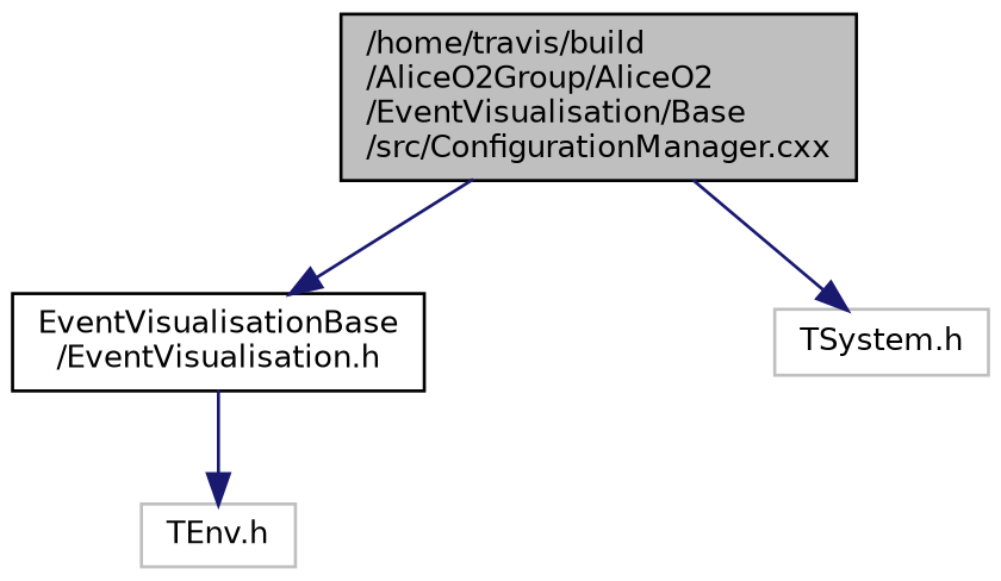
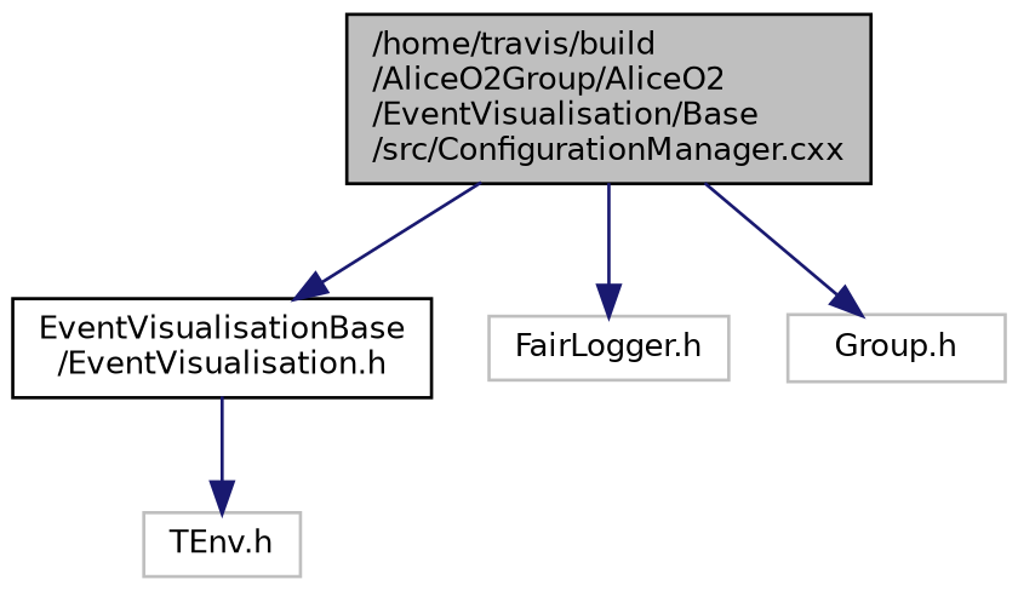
  digraph {
    node [color=grey75 fontname=Helvetica fontsize=10 shape=record]
    edge [color=midnightblue fontname=Helvetica fontsize=10 labelfontname=Helvetica labelfontsize=10 style=solid]
    n1 [color=black fillcolor=grey75 fontcolor=black height=0.2 label="/home/travis/build\l/AliceO2Group/AliceO2\l/EventVisualisation/Base\l/src/ConfigurationManager.cxx" style=filled width=0.4]
    n2 [color=black height=0.2 label="EventVisualisationBase\l/EventVisualisation.h" width=0.4]
-   n4 [height=0.2 label="TSystem.h" width=0.4]
+   n3 [height=0.2 label="FairLogger.h" width=0.4]
+   n4 [height=0.2 label="Group.h" width=0.4]
    n5 [height=0.2 label="TEnv.h" width=0.4]
    n1 -> n2
+   n1 -> n3
    n1 -> n4
    n2 -> n5
  }
